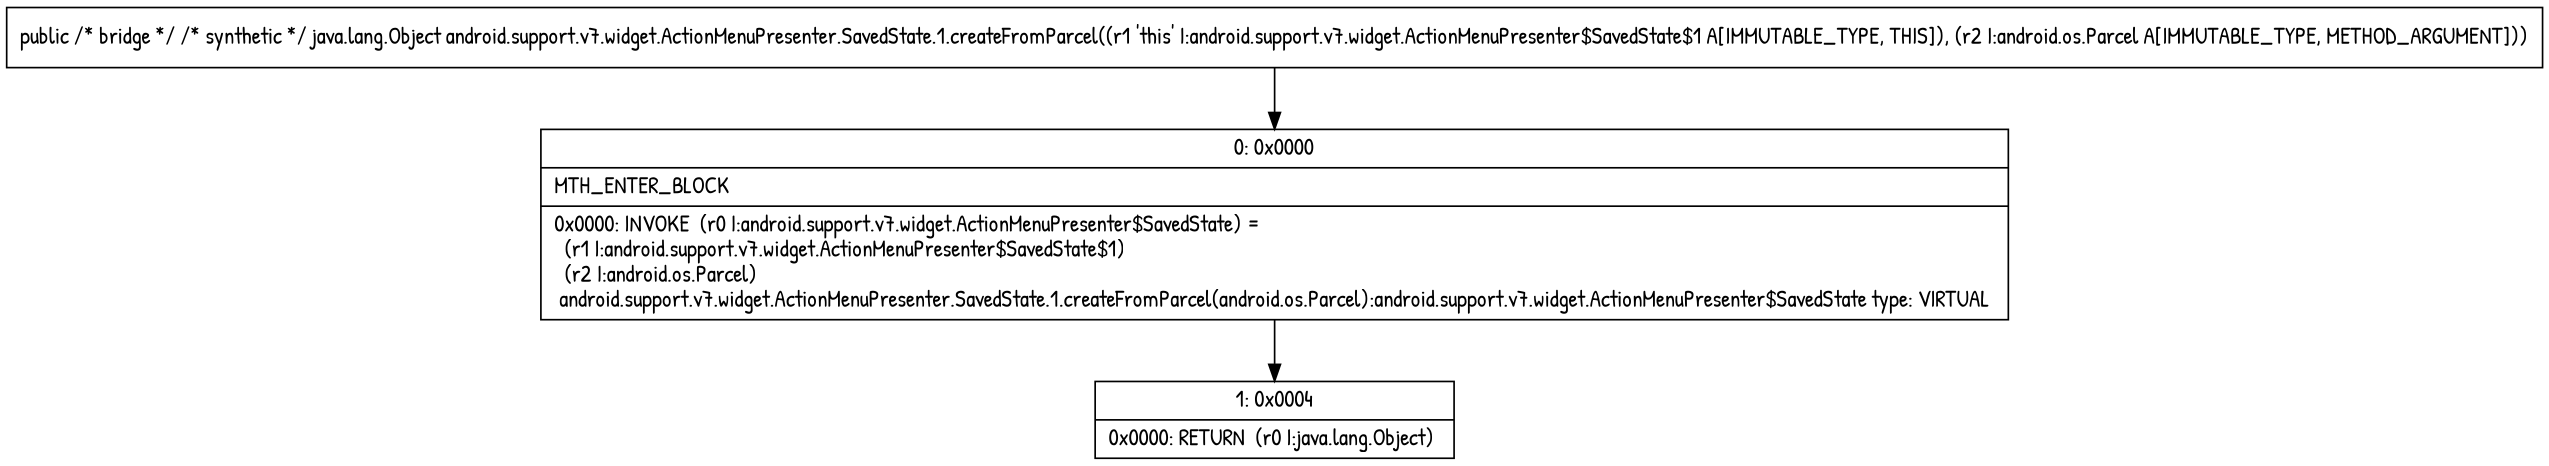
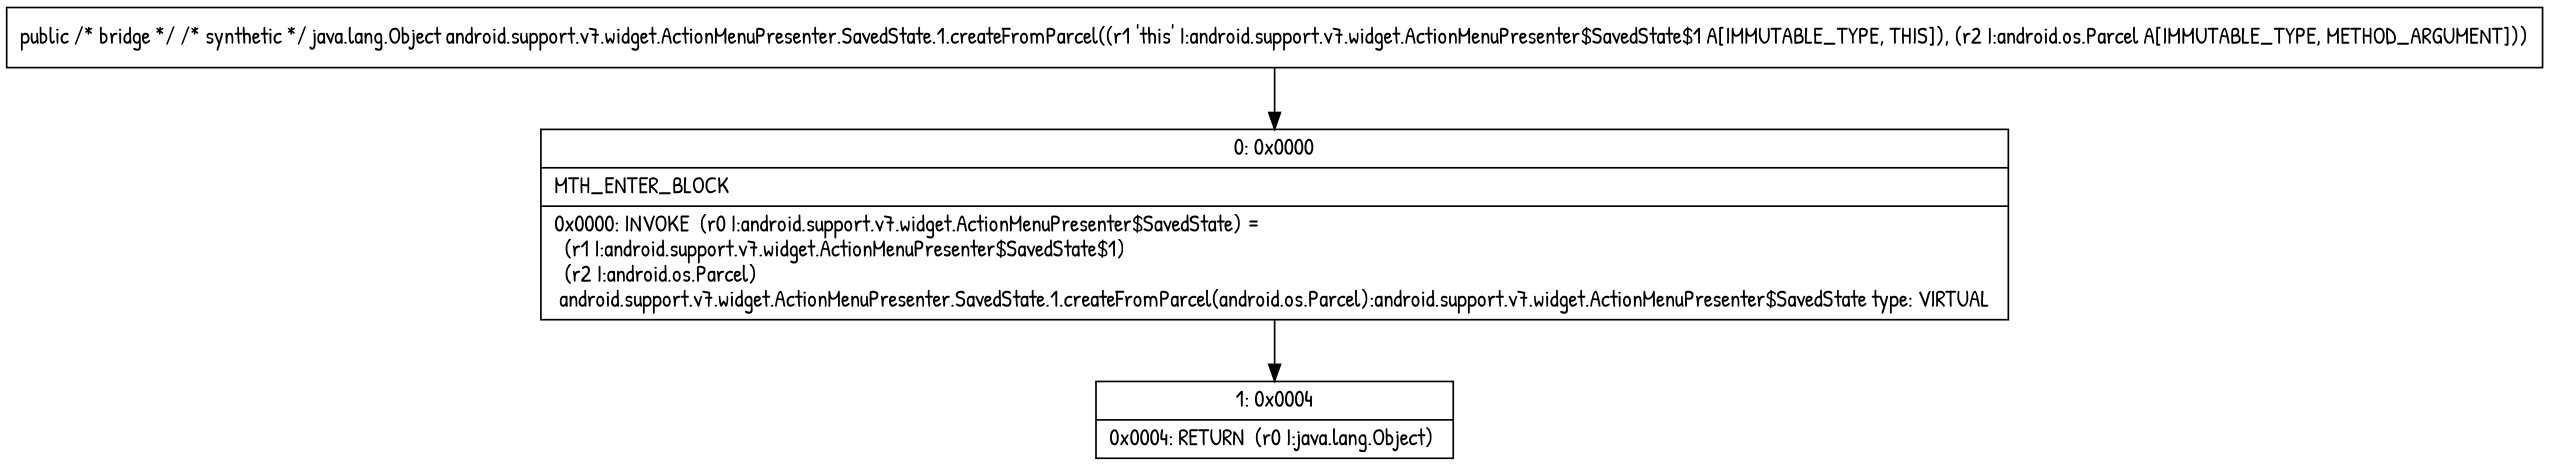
  digraph {
    fontname="Patrick Hand"
    node [shape=record fontname="Patrick Hand"]
    edge [fontname="Patrick Hand"]
    n1 [label="{0\:\ 0x0000|MTH_ENTER_BLOCK\l|0x0000: INVOKE  (r0 I:android.support.v7.widget.ActionMenuPresenter$SavedState) = \l  (r1 I:android.support.v7.widget.ActionMenuPresenter$SavedState$1)\l  (r2 I:android.os.Parcel)\l android.support.v7.widget.ActionMenuPresenter.SavedState.1.createFromParcel(android.os.Parcel):android.support.v7.widget.ActionMenuPresenter$SavedState type: VIRTUAL \l}"]
-   n2 [label="{1\:\ 0x0004|0x0000: RETURN  (r0 I:java.lang.Object) \l}"]
+   n2 [label="{1\:\ 0x0004|0x0004: RETURN  (r0 I:java.lang.Object) \l}"]
    n3 [label="{public \/* bridge *\/ \/* synthetic *\/ java.lang.Object android.support.v7.widget.ActionMenuPresenter.SavedState.1.createFromParcel((r1 'this' I:android.support.v7.widget.ActionMenuPresenter$SavedState$1 A[IMMUTABLE_TYPE, THIS]), (r2 I:android.os.Parcel A[IMMUTABLE_TYPE, METHOD_ARGUMENT])) }"]
    n1 -> n2
    n3 -> n1
  }
